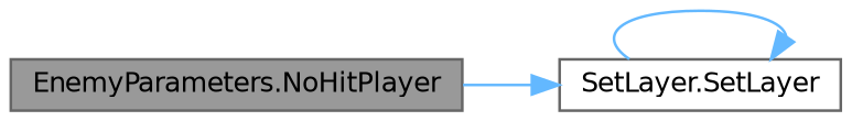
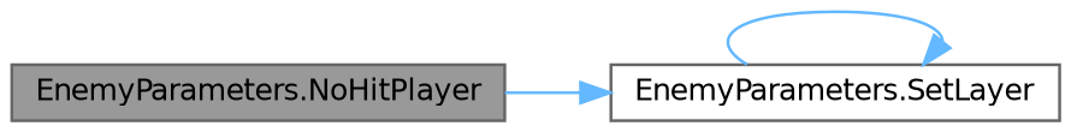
  digraph {
    rankdir=LR
    node [fontname=Helvetica fontsize=10 shape=box style=filled]
    edge [color=steelblue1 fontname=Helvetica fontsize=10 labelfontname=Helvetica labelfontsize=10 style=solid]
    n1 [color=gray40 fillcolor=grey60 fontcolor=black height=0.2 label="EnemyParameters.NoHitPlayer" width=0.4]
-   n2 [color=grey40 fillcolor=white height=0.2 label="SetLayer.SetLayer" width=0.4]
+   n2 [color=grey40 fillcolor=white height=0.2 label="EnemyParameters.SetLayer" width=0.4]
    n1 -> n2
    n2 -> n2
  }
